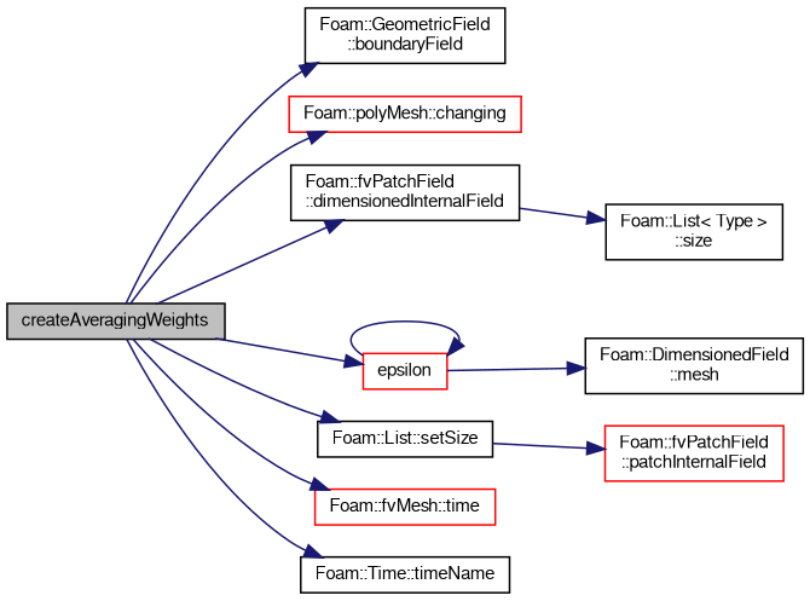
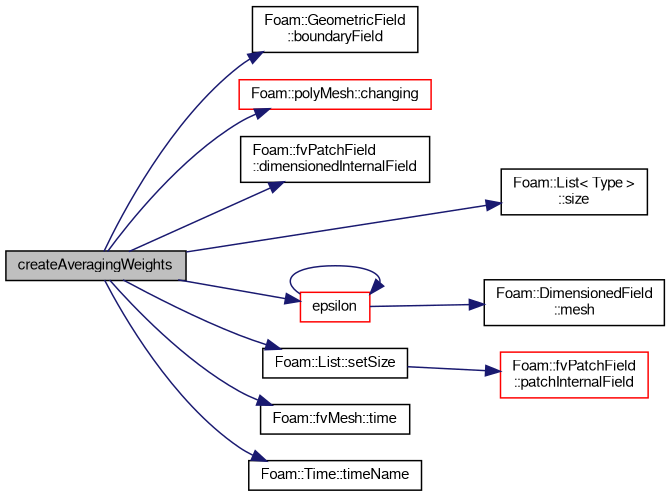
  digraph {
    rankdir=LR
    node [color=black fontname=FreeSans fontsize=10 shape=record]
    edge [color=midnightblue fontname=FreeSans fontsize=10 labelfontname=FreeSans labelfontsize=10 style=solid]
    n1 [fillcolor=grey75 fontcolor=black height=0.2 label=createAveragingWeights style=filled width=0.4]
    n2 [height=0.2 label="Foam::GeometricField\l::boundaryField" width=0.4]
    n3 [color=red height=0.2 label="Foam::polyMesh::changing" width=0.4]
    n4 [height=0.2 label="Foam::fvPatchField\l::dimensionedInternalField" width=0.4]
    n5 [color=red height=0.2 label=epsilon width=0.4]
    n6 [height=0.2 label="Foam::List::setSize" width=0.4]
    n7 [height=0.2 label="Foam::List\< Type \>\l::size" width=0.4]
-   n8 [color=red height=0.2 label="Foam::fvMesh::time" width=0.4]
+   n8 [height=0.2 label="Foam::fvMesh::time" width=0.4]
    n9 [height=0.2 label="Foam::Time::timeName" width=0.4]
    n10 [height=0.2 label="Foam::DimensionedField\l::mesh" width=0.4]
    n11 [color=red height=0.2 label="Foam::fvPatchField\l::patchInternalField" width=0.4]
    n1 -> n2
    n1 -> n3
    n1 -> n4
    n1 -> n5
    n1 -> n6
-   n4 -> n7
+   n1 -> n7
    n1 -> n8
    n1 -> n9
    n5 -> n5
    n5 -> n10
    n6 -> n11
  }
